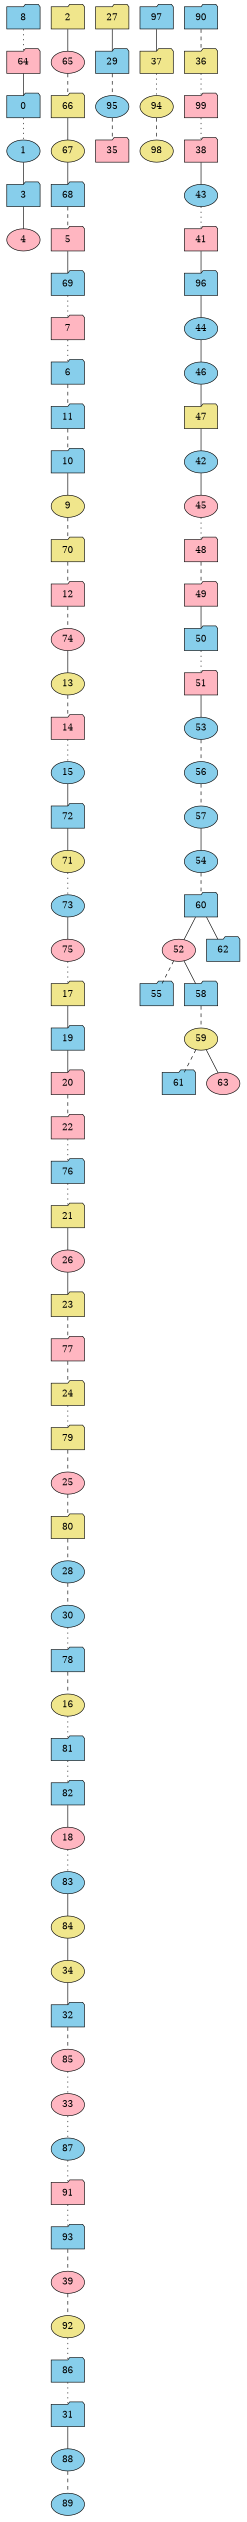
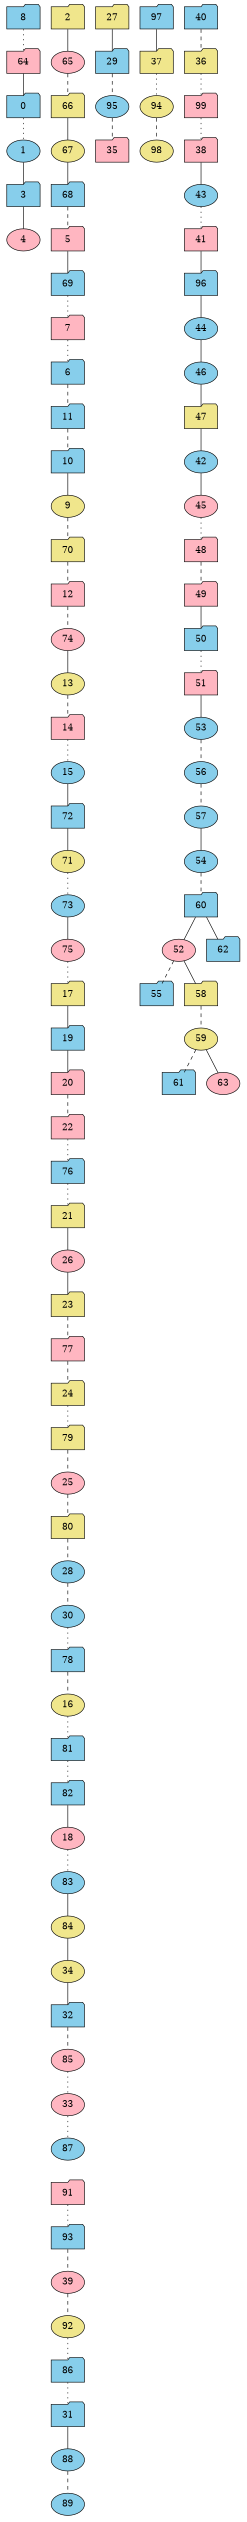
  graph {
    node [fillcolor=skyblue shape=folder style=filled]
    edge [style=solid]
    1 [shape=ellipse]
    0
    3
    4 [fillcolor=lightpink shape=ellipse]
    2 [fillcolor=khaki]
    65 [fillcolor=lightpink shape=ellipse]
    66 [fillcolor=khaki]
    67 [fillcolor=khaki shape=ellipse]
    5 [fillcolor=lightpink]
    69
    7 [fillcolor=lightpink]
    6
    11
    10
    9 [fillcolor=khaki shape=ellipse]
    64 [fillcolor=lightpink]
    8
    70 [fillcolor=khaki]
    12 [fillcolor=lightpink]
    74 [fillcolor=lightpink shape=ellipse]
    13 [fillcolor=khaki shape=ellipse]
    14 [fillcolor=lightpink]
    15 [shape=ellipse]
    72
    71 [fillcolor=khaki shape=ellipse]
    73 [shape=ellipse]
    16 [fillcolor=khaki shape=ellipse]
    81
    82
    18 [fillcolor=lightpink shape=ellipse]
    17 [fillcolor=khaki]
    19
    20 [fillcolor=lightpink]
    22 [fillcolor=lightpink]
    83 [shape=ellipse]
    84 [fillcolor=khaki shape=ellipse]
    34 [fillcolor=khaki shape=ellipse]
    76
    21 [fillcolor=khaki]
    26 [fillcolor=lightpink shape=ellipse]
    23 [fillcolor=khaki]
    77 [fillcolor=lightpink]
    24 [fillcolor=khaki]
    79 [fillcolor=khaki]
    25 [fillcolor=lightpink shape=ellipse]
    80 [fillcolor=khaki]
    28 [shape=ellipse]
    30 [shape=ellipse]
    27 [fillcolor=khaki]
    29
    95 [shape=ellipse]
    35 [fillcolor=lightpink]
    78
    88 [shape=ellipse]
    31
    89 [shape=ellipse]
    85 [fillcolor=lightpink shape=ellipse]
    32
    33 [fillcolor=lightpink shape=ellipse]
    87 [shape=ellipse]
    91 [fillcolor=lightpink]
    93
    37 [fillcolor=khaki]
    97
    94 [fillcolor=khaki shape=ellipse]
    36 [fillcolor=khaki]
    99 [fillcolor=lightpink]
    38 [fillcolor=lightpink]
    43 [shape=ellipse]
    98 [fillcolor=khaki shape=ellipse]
    41 [fillcolor=lightpink]
    96
    39 [fillcolor=lightpink shape=ellipse]
    92 [fillcolor=khaki shape=ellipse]
    86
-   40 [label=90]
+   40
    44 [shape=ellipse]
    46 [shape=ellipse]
    42 [shape=ellipse]
    45 [fillcolor=lightpink shape=ellipse]
    48 [fillcolor=lightpink]
    49 [fillcolor=lightpink]
    47 [fillcolor=khaki]
    50
    51 [fillcolor=lightpink]
    53 [shape=ellipse]
    56 [shape=ellipse]
    57 [shape=ellipse]
    52 [fillcolor=lightpink shape=ellipse]
    55
-   58
+   58 [fillcolor=khaki]
    59 [fillcolor=khaki shape=ellipse]
    61
    63 [fillcolor=lightpink shape=ellipse]
    54 [shape=ellipse]
    60
    62
    68
    75 [fillcolor=lightpink shape=ellipse]
    1 -- 3
    0 -- 1 [style=dotted]
    3 -- 4
    2 -- 65
    65 -- 66 [style=dashed]
    66 -- 67
    67 -- 68
    5 -- 69
    69 -- 7 [style=dotted]
    7 -- 6 [style=dotted]
    6 -- 11 [style=dashed]
    11 -- 10 [style=dashed]
    10 -- 9
    9 -- 70 [style=dashed]
    64 -- 0
    8 -- 64 [style=dotted]
    70 -- 12 [style=dashed]
    12 -- 74 [style=dashed]
    74 -- 13
    13 -- 14 [style=dashed]
    14 -- 15 [style=dotted]
    15 -- 72
    72 -- 71
    71 -- 73 [style=dotted]
    73 -- 75
    16 -- 81 [style=dotted]
    81 -- 82 [style=dotted]
    82 -- 18
    18 -- 83 [style=dotted]
    17 -- 19
    19 -- 20
    20 -- 22 [style=dashed]
    22 -- 76 [style=dotted]
    83 -- 84
    84 -- 34
    34 -- 32
    76 -- 21 [style=dotted]
    21 -- 26
    26 -- 23
    23 -- 77 [style=dashed]
    77 -- 24 [style=dashed]
    24 -- 79 [style=dotted]
    79 -- 25 [style=dashed]
    25 -- 80 [style=dashed]
    80 -- 28 [style=dashed]
    28 -- 30 [style=dashed]
    30 -- 78 [style=dotted]
    27 -- 29
    29 -- 95 [style=dashed]
    95 -- 35 [style=dashed]
    78 -- 16 [style=dashed]
    88 -- 89 [style=dashed]
    31 -- 88
    85 -- 33 [style=dotted]
    32 -- 85 [style=dashed]
    33 -- 87 [style=dotted]
-   87 -- 91 [style=dotted]
    91 -- 93 [style=dotted]
    93 -- 39 [style=dashed]
    37 -- 94 [style=dotted]
    97 -- 37
    94 -- 98 [style=dashed]
    36 -- 99 [style=dotted]
    99 -- 38 [style=dotted]
    38 -- 43
    43 -- 41 [style=dotted]
    41 -- 96
    96 -- 44
    39 -- 92 [style=dashed]
    92 -- 86 [style=dotted]
    86 -- 31 [style=dotted]
    40 -- 36 [style=dashed]
    44 -- 46
    46 -- 47
    42 -- 45
    45 -- 48 [style=dotted]
    48 -- 49 [style=dashed]
    49 -- 50
    47 -- 42
    50 -- 51 [style=dotted]
    51 -- 53
    53 -- 56 [style=dashed]
    56 -- 57 [style=dashed]
    57 -- 54
    52 -- 55 [style=dashed]
    52 -- 58
    58 -- 59 [style=dashed]
    59 -- 61 [style=dashed]
    59 -- 63
    54 -- 60 [style=dashed]
    60 -- 52
    60 -- 62
    68 -- 5 [style=dashed]
    75 -- 17 [style=dotted]
  }
